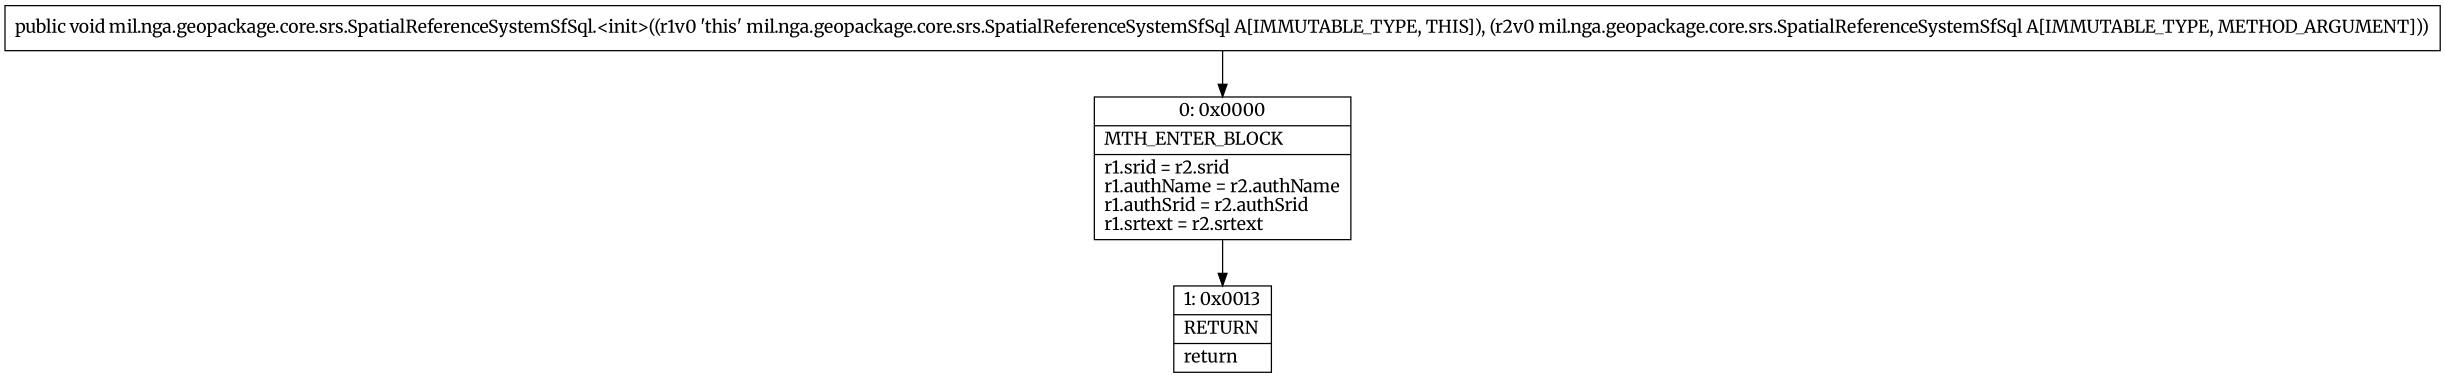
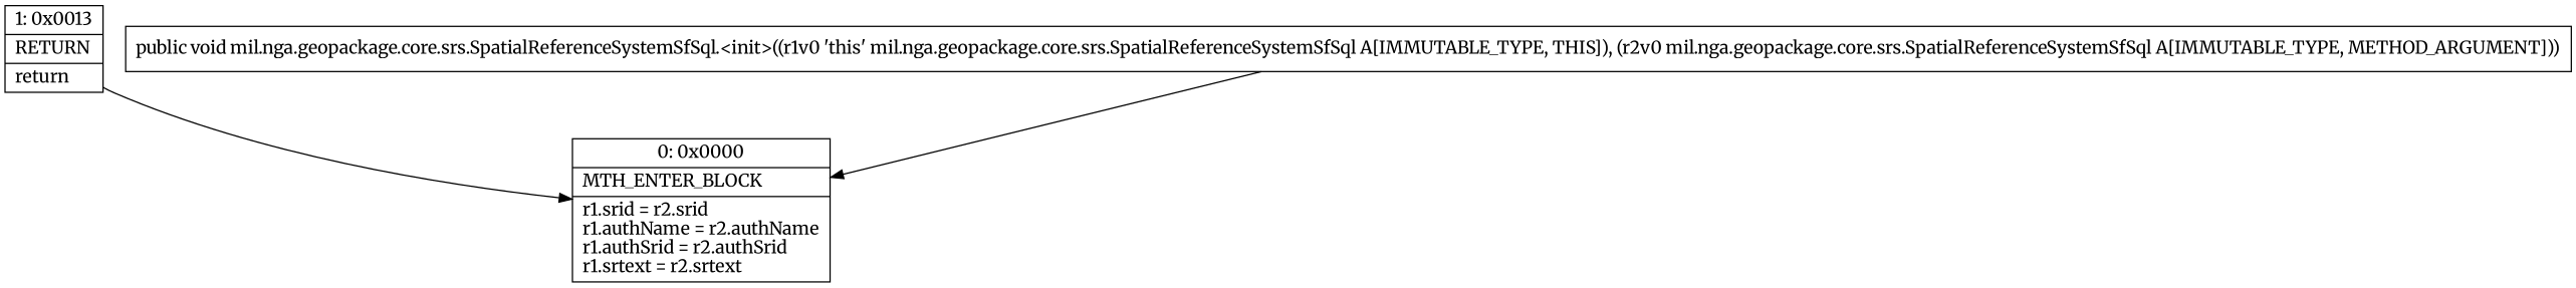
  digraph {
    fontname=Merriweather
    node [shape=record fontname=Merriweather]
    edge [fontname=Merriweather]
    n1 [label="{0\:\ 0x0000|MTH_ENTER_BLOCK\l|r1.srid = r2.srid\lr1.authName = r2.authName\lr1.authSrid = r2.authSrid\lr1.srtext = r2.srtext\l}"]
    n2 [label="{1\:\ 0x0013|RETURN\l|return\l}"]
    n3 [label="{public void mil.nga.geopackage.core.srs.SpatialReferenceSystemSfSql.\<init\>((r1v0 'this' mil.nga.geopackage.core.srs.SpatialReferenceSystemSfSql A[IMMUTABLE_TYPE, THIS]), (r2v0 mil.nga.geopackage.core.srs.SpatialReferenceSystemSfSql A[IMMUTABLE_TYPE, METHOD_ARGUMENT])) }"]
-   n1 -> n2
+   n2 -> n1
    n3 -> n1
  }
